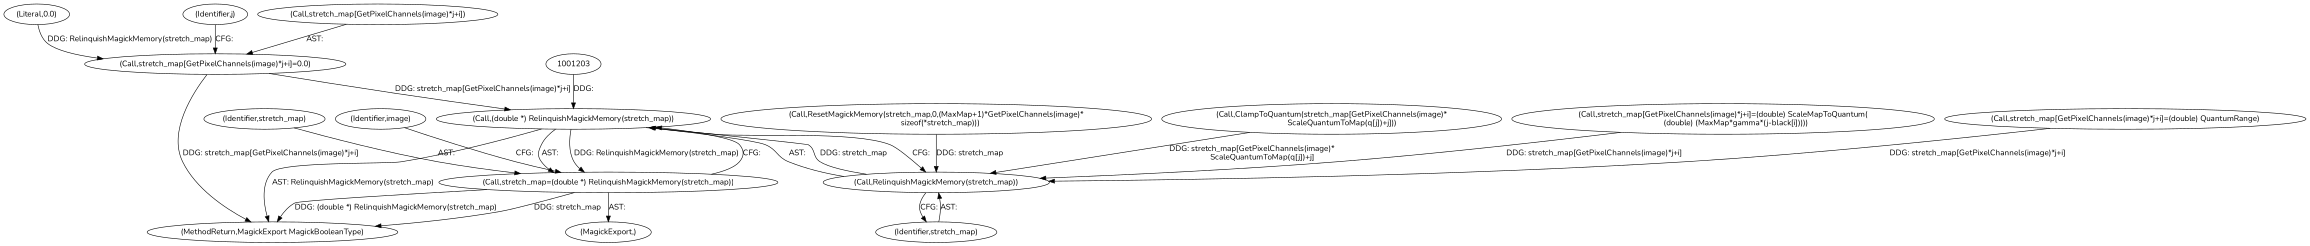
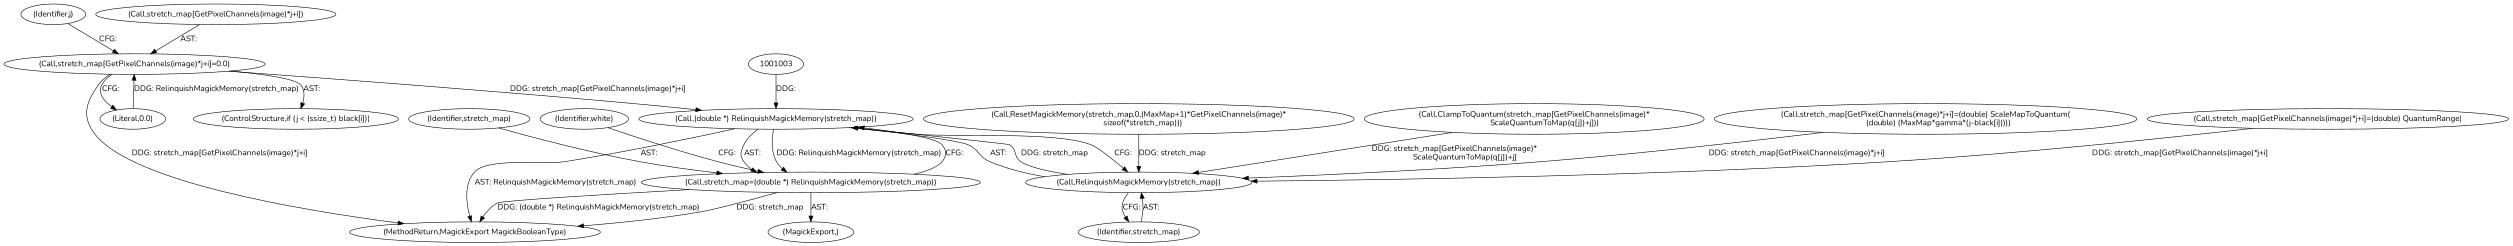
  digraph {
    fontname=Nunito
    node [fontname=Nunito]
    edge [fontname=Nunito]
    n1 [label="(Call,stretch_map[GetPixelChannels(image)*j+i]=0.0)"]
    n2 [label="(Literal,0.0)"]
+   n3 [label="(ControlStructure,if (j < (ssize_t) black[i]))"]
    n4 [label="(MethodReturn,MagickExport MagickBooleanType)"]
    n5 [label="(Call,(double *) RelinquishMagickMemory(stretch_map))"]
    n6 [label="(Call,RelinquishMagickMemory(stretch_map))"]
    n7 [label="(Identifier,stretch_map)"]
    n8 [label="(Call,stretch_map=(double *) RelinquishMagickMemory(stretch_map))"]
    n9 [label="(MagickExport,)"]
    n10 [label="(Call,ResetMagickMemory(stretch_map,0,(MaxMap+1)*GetPixelChannels(image)*\n    sizeof(*stretch_map)))"]
    n11 [label="(Identifier,j)"]
    n12 [label="(Call,ClampToQuantum(stretch_map[GetPixelChannels(image)*\n          ScaleQuantumToMap(q[j])+j]))"]
    n13 [label="(Call,stretch_map[GetPixelChannels(image)*j+i]=(double) ScaleMapToQuantum(\n            (double) (MaxMap*gamma*(j-black[i]))))"]
    n14 [label="(Call,stretch_map[GetPixelChannels(image)*j+i]=(double) QuantumRange)"]
    n15 [label="(Call,stretch_map[GetPixelChannels(image)*j+i])"]
    n16 [label="(Identifier,stretch_map)"]
-   n17 [label="(Identifier,image)"]
-   1001003 [label=1001203]
+   n17 [label="(Identifier,white)"]
+   1001003
+   n1 -> n2 [label="CFG: "]
+   n1 -> n3 [label="AST: "]
    n1 -> n4 [label="DDG: stretch_map[GetPixelChannels(image)*j+i]"]
    n1 -> n5 [label="DDG: stretch_map[GetPixelChannels(image)*j+i]"]
    n2 -> n1 [label="DDG: RelinquishMagickMemory(stretch_map)"]
    n5 -> n4 [label="AST: RelinquishMagickMemory(stretch_map)"]
    n5 -> n6 [label="CFG: "]
    n5 -> n8 [label="AST: "]
    n5 -> n8 [label="DDG: RelinquishMagickMemory(stretch_map)"]
    n6 -> n5 [label="AST: "]
    n6 -> n5 [label="DDG: stretch_map"]
    n6 -> n7 [label="CFG: "]
    n7 -> n6 [label="AST: "]
    n8 -> n4 [label="DDG: stretch_map"]
    n8 -> n4 [label="DDG: (double *) RelinquishMagickMemory(stretch_map)"]
    n8 -> n5 [label="CFG: "]
    n8 -> n9 [label="AST: "]
    n10 -> n6 [label="DDG: stretch_map"]
    n11 -> n1 [label="CFG: "]
    n12 -> n6 [label="DDG: stretch_map[GetPixelChannels(image)*\n          ScaleQuantumToMap(q[j])+j]"]
    n13 -> n6 [label="DDG: stretch_map[GetPixelChannels(image)*j+i]"]
    n14 -> n6 [label="DDG: stretch_map[GetPixelChannels(image)*j+i]"]
    n15 -> n1 [label="AST: "]
    n16 -> n8 [label="AST: "]
    n17 -> n8 [label="CFG: "]
    1001003 -> n5 [label="DDG: "]
  }
